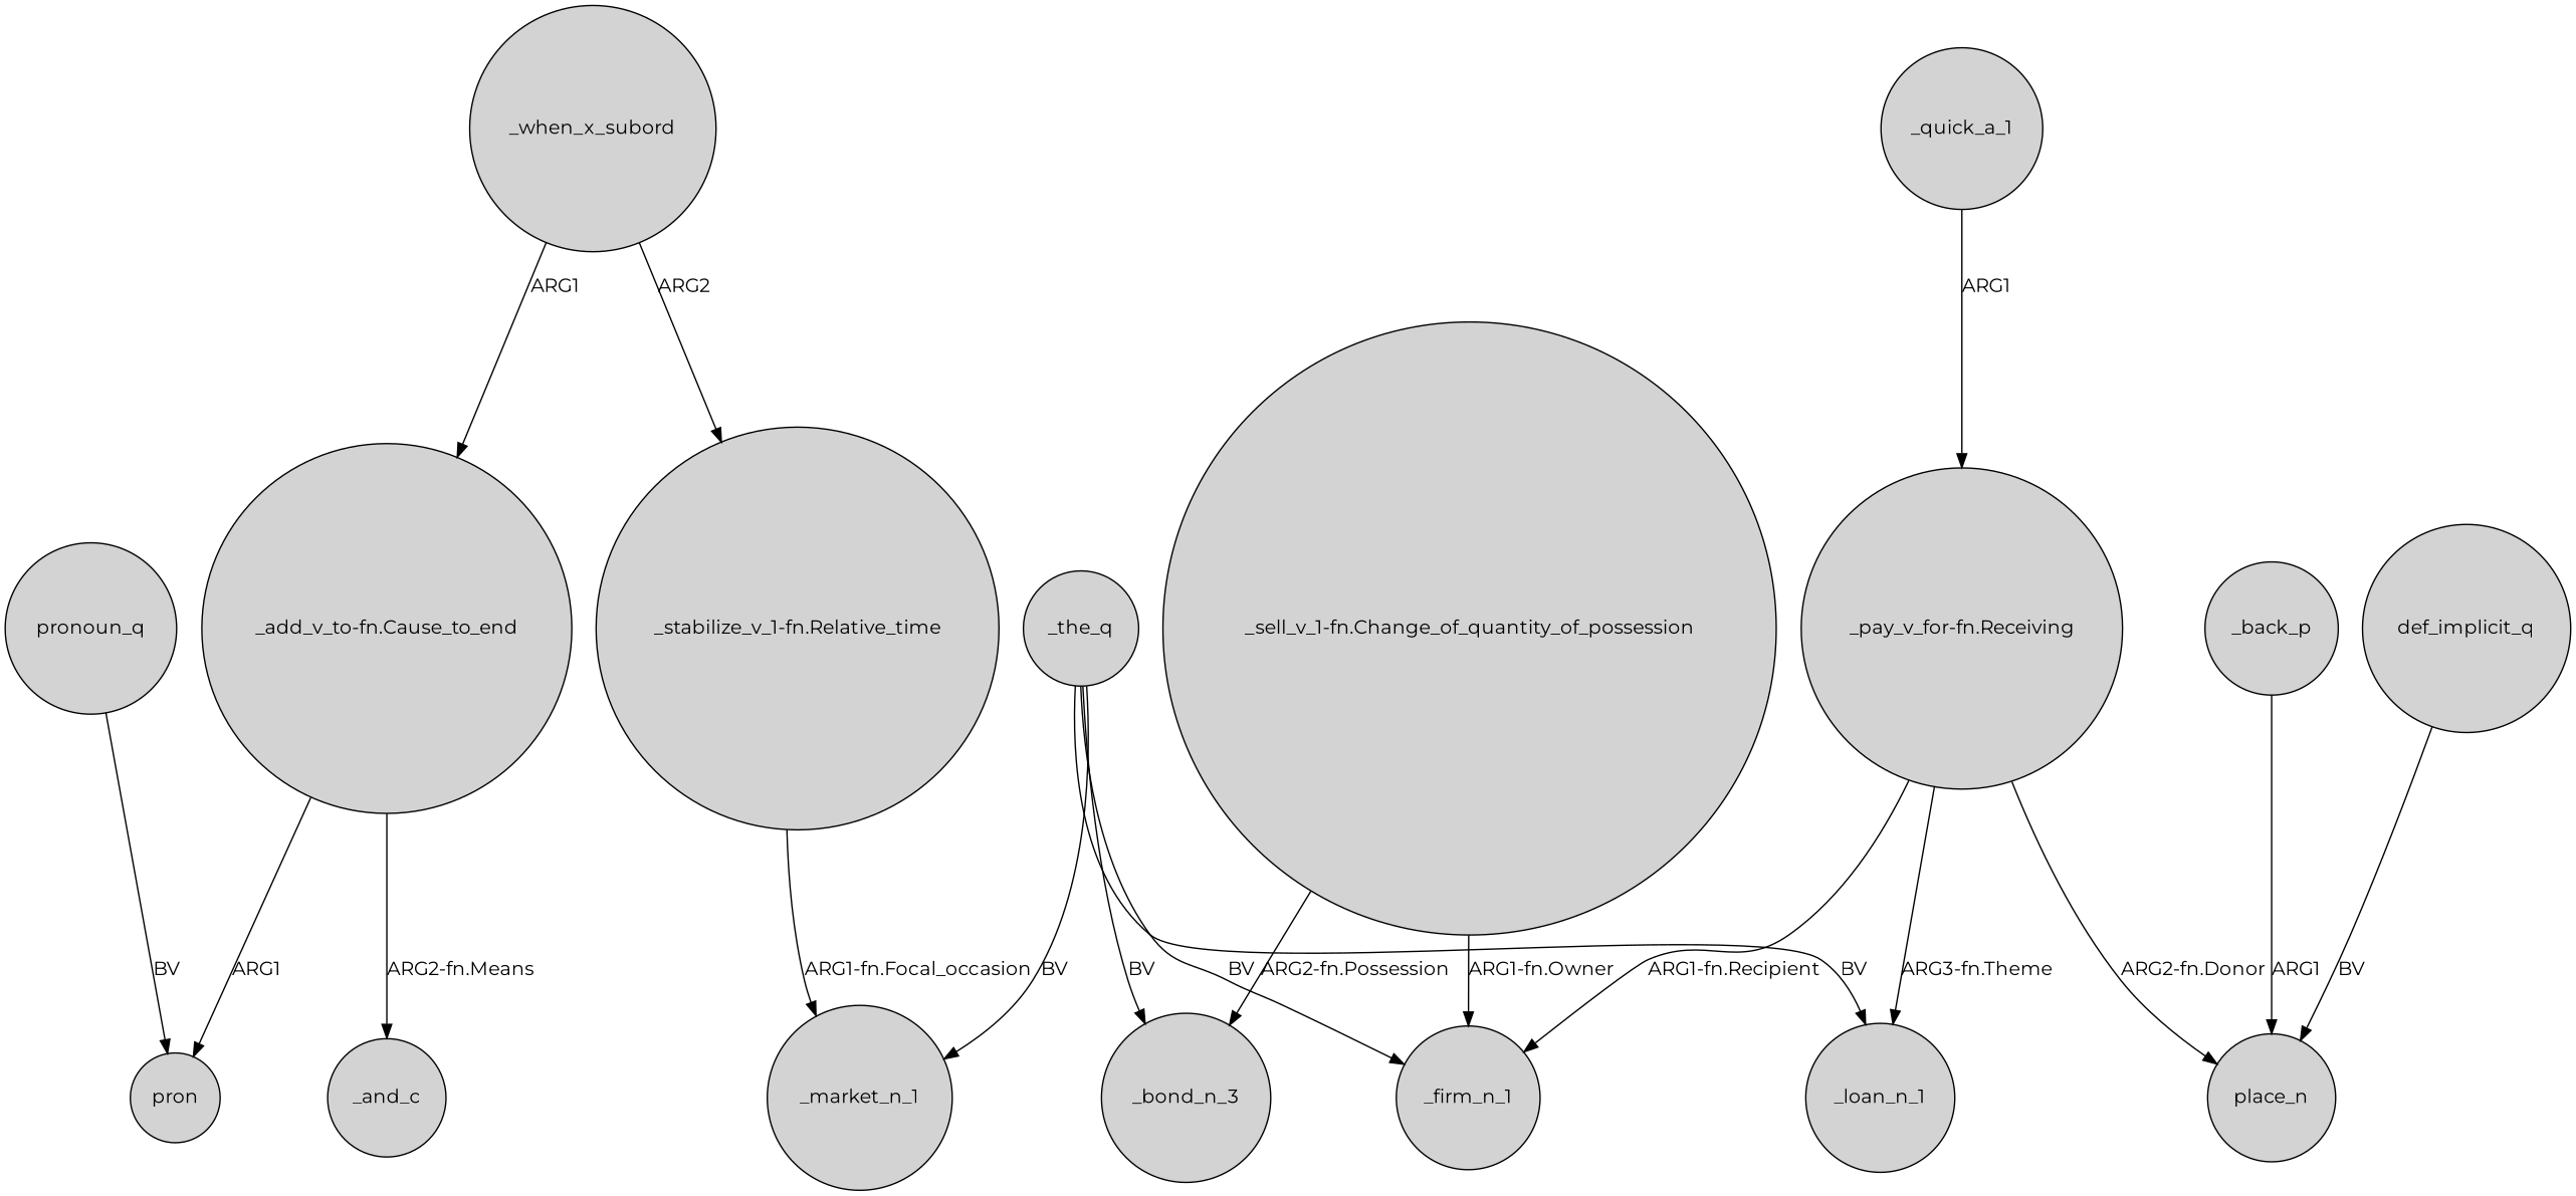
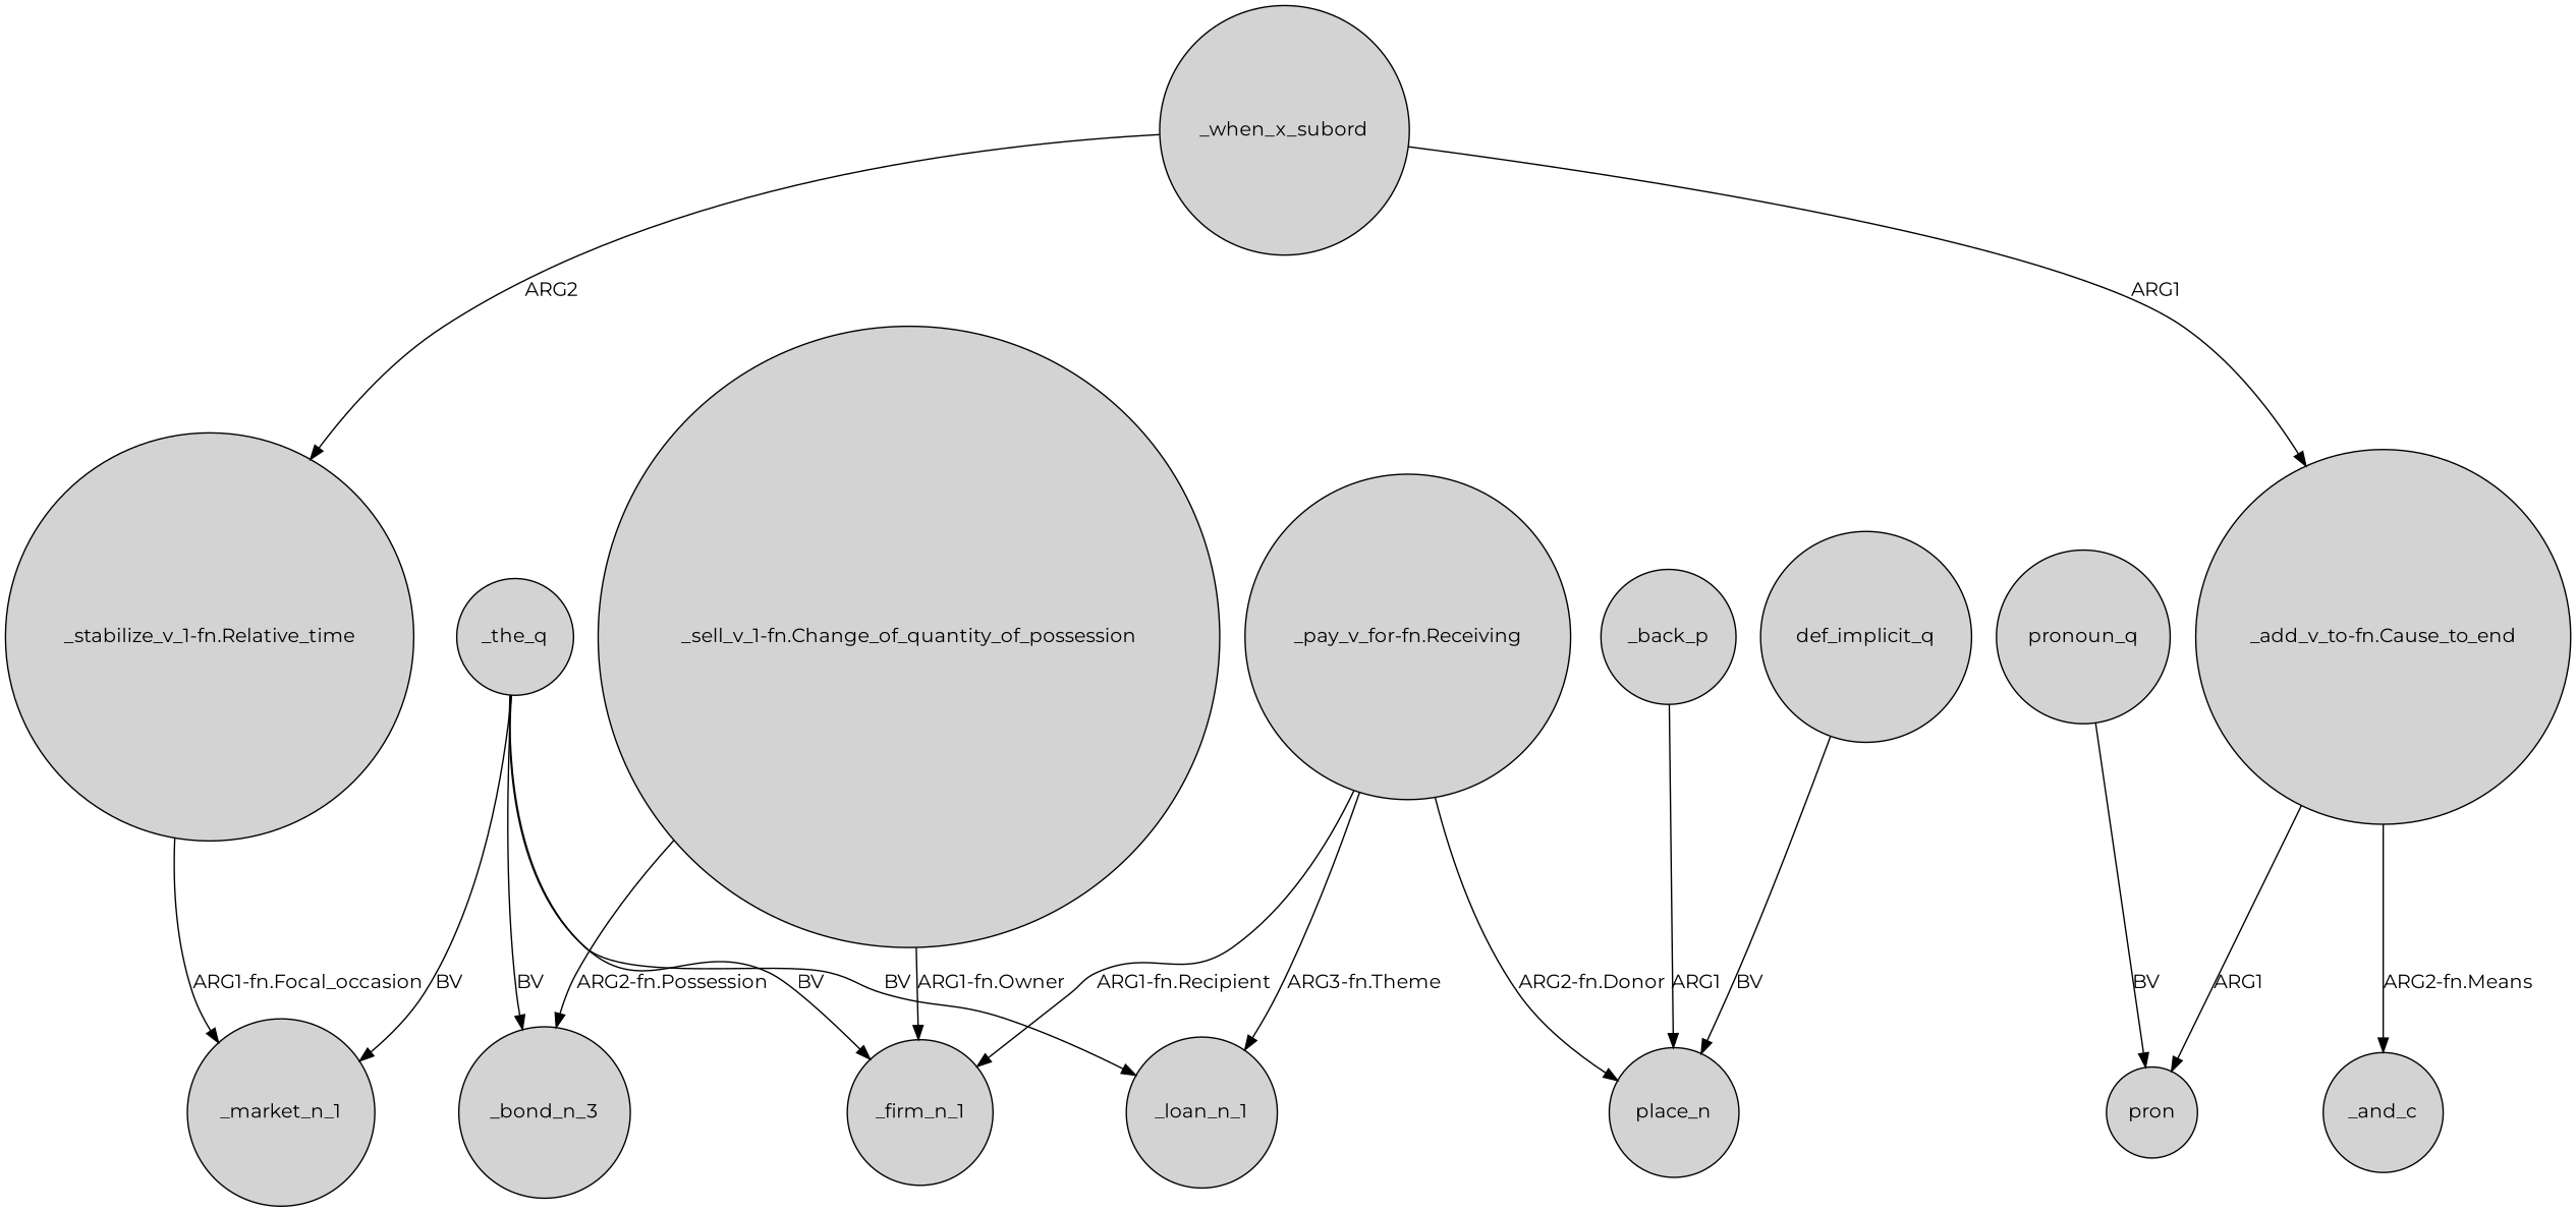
  digraph {
    fontname=Montserrat
    node [fontname=Montserrat shape=circle style=filled]
    edge [fontname=Montserrat]
    _when_x_subord
    "_stabilize_v_1-fn.Relative_time"
    "_add_v_to-fn.Cause_to_end"
    _market_n_1
    _and_c
    pron
    _the_q
    _firm_n_1
    n9 [label=_bond_n_3]
    _loan_n_1
    "_sell_v_1-fn.Change_of_quantity_of_possession"
    _back_p
    place_n
    "_pay_v_for-fn.Receiving"
    def_implicit_q
    pronoun_q
-   _quick_a_1
    _when_x_subord -> "_stabilize_v_1-fn.Relative_time" [label=ARG2]
    _when_x_subord -> "_add_v_to-fn.Cause_to_end" [label=ARG1]
    "_stabilize_v_1-fn.Relative_time" -> _market_n_1 [label="ARG1-fn.Focal_occasion"]
    "_add_v_to-fn.Cause_to_end" -> _and_c [label="ARG2-fn.Means"]
    "_add_v_to-fn.Cause_to_end" -> pron [label=ARG1]
    _the_q -> _market_n_1 [label=BV]
    _the_q -> _firm_n_1 [label=BV]
    _the_q -> n9 [label=BV]
    _the_q -> _loan_n_1 [label=BV]
    "_sell_v_1-fn.Change_of_quantity_of_possession" -> _firm_n_1 [label="ARG1-fn.Owner"]
    "_sell_v_1-fn.Change_of_quantity_of_possession" -> n9 [label="ARG2-fn.Possession"]
    _back_p -> place_n [label=ARG1]
    "_pay_v_for-fn.Receiving" -> _firm_n_1 [label="ARG1-fn.Recipient"]
    "_pay_v_for-fn.Receiving" -> _loan_n_1 [label="ARG3-fn.Theme"]
    "_pay_v_for-fn.Receiving" -> place_n [label="ARG2-fn.Donor"]
    def_implicit_q -> place_n [label=BV]
    pronoun_q -> pron [label=BV]
-   _quick_a_1 -> "_pay_v_for-fn.Receiving" [label=ARG1]
  }
